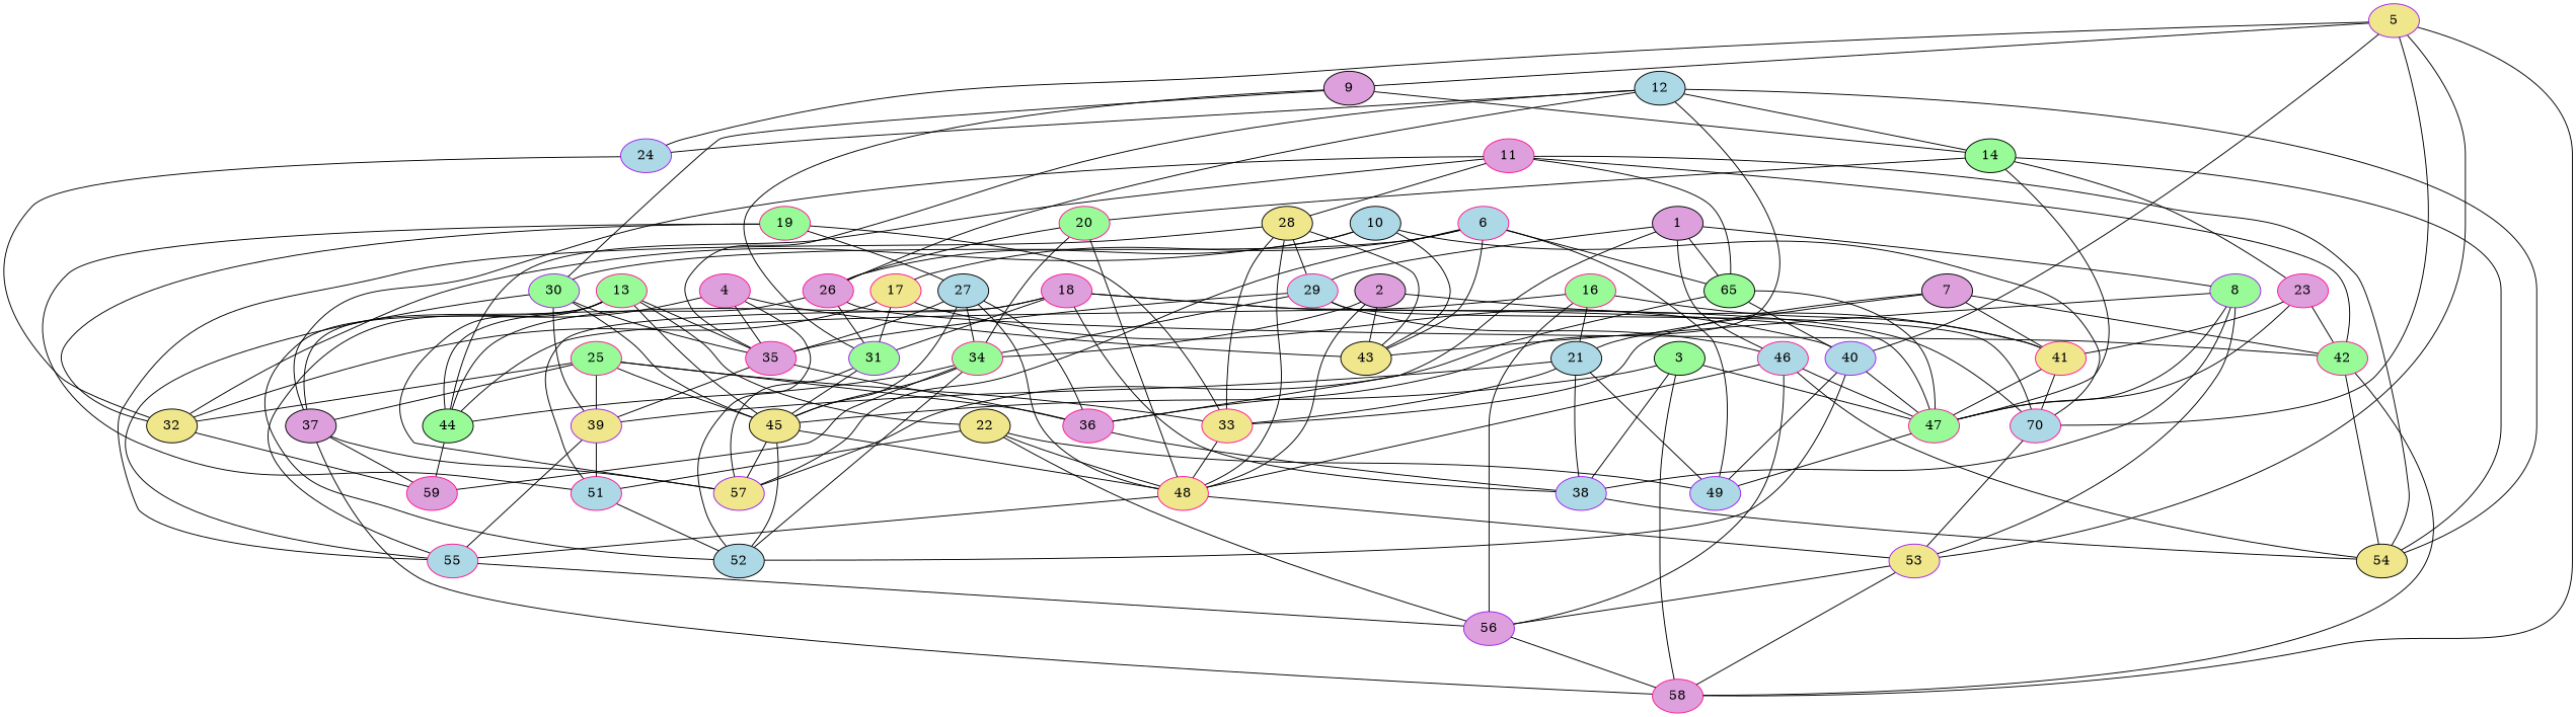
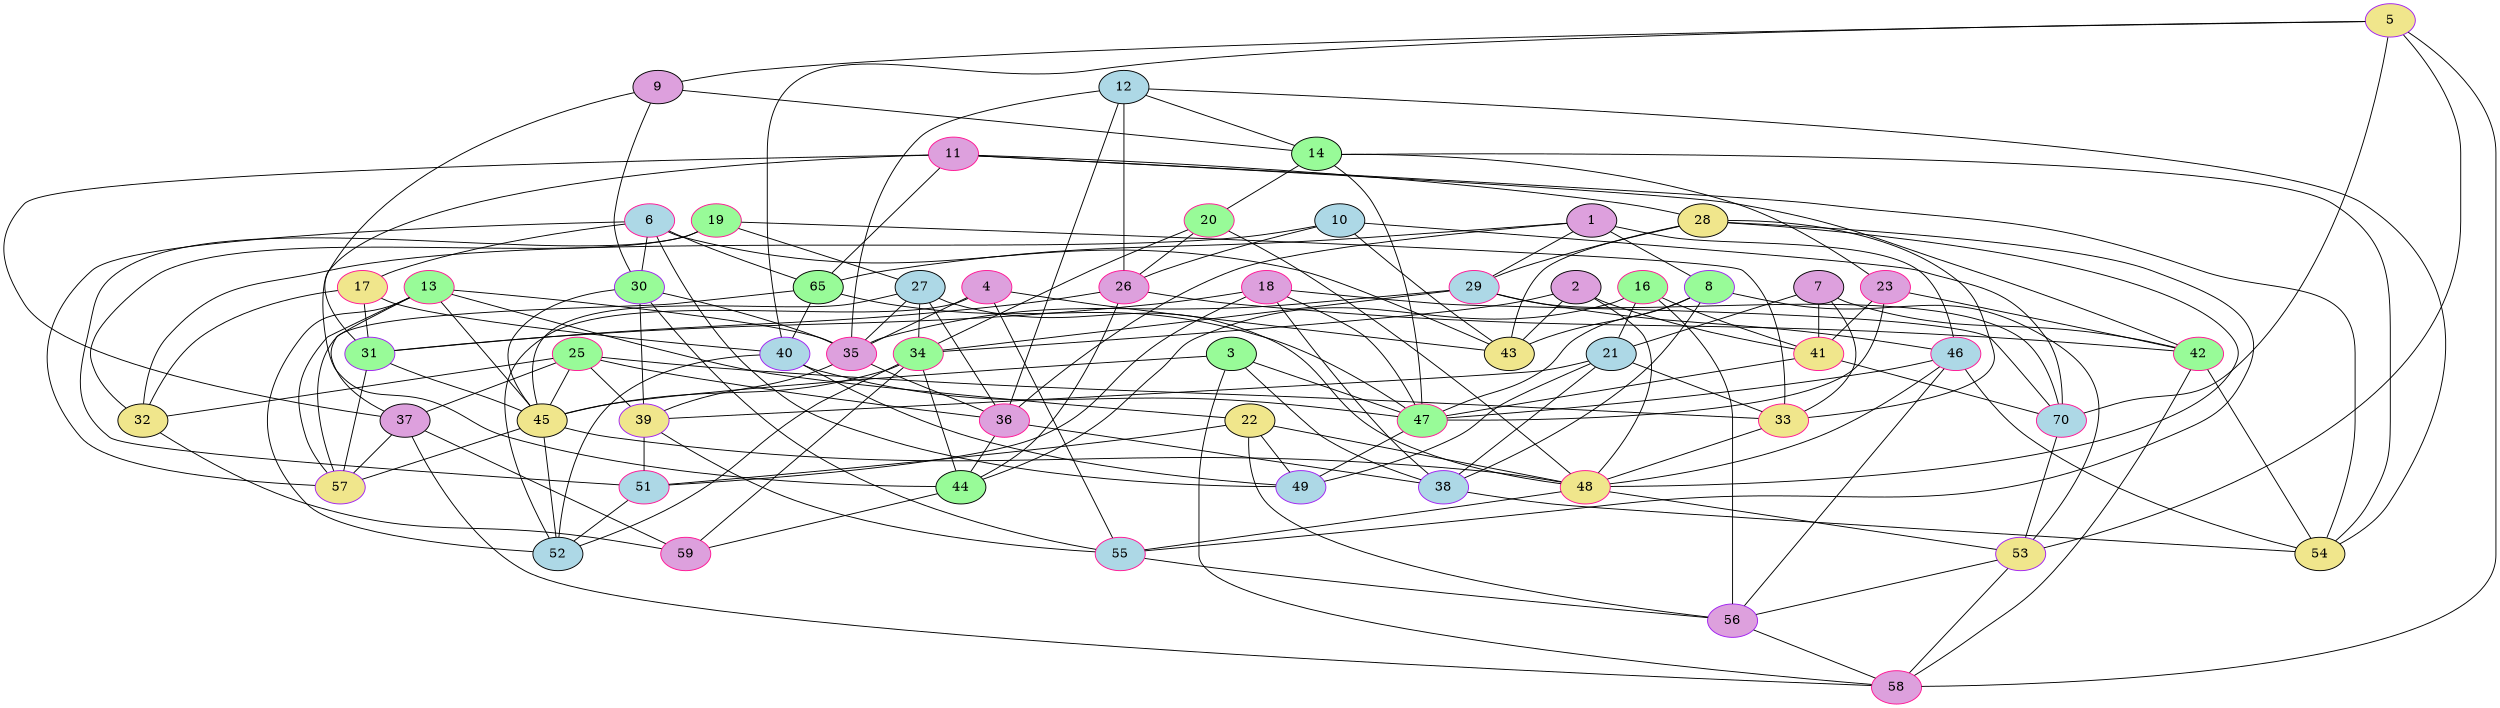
  graph {
    node [color=deeppink fillcolor=plum style=filled]
    edge [weight=1.0]
    1 [color=black]
    8 [color=purple fillcolor=palegreen]
    n3 [color=black fillcolor=palegreen label=65]
    29 [fillcolor=lightblue]
    36
    46 [fillcolor=lightblue]
    43 [color=black fillcolor=khaki]
    38 [color=purple fillcolor=lightblue]
    47 [fillcolor=palegreen]
    53 [color=purple fillcolor=khaki]
    40 [color=purple fillcolor=lightblue]
    57 [color=purple fillcolor=khaki]
    34 [fillcolor=palegreen]
    35
    n15 [fillcolor=lightblue label=70]
    48 [fillcolor=khaki]
    54 [color=black fillcolor=khaki]
    56 [color=purple]
    2 [color=black]
    41 [fillcolor=khaki]
    45 [color=black fillcolor=khaki]
    52 [color=black fillcolor=lightblue]
    44 [color=black fillcolor=palegreen]
    59
    55 [fillcolor=lightblue]
    3 [color=black fillcolor=palegreen]
    58
    49 [color=purple fillcolor=lightblue]
    4
    39 [color=purple fillcolor=khaki]
    5 [color=purple fillcolor=khaki]
    9 [color=black]
-   24 [color=purple fillcolor=lightblue]
    30 [color=purple fillcolor=palegreen]
    14 [color=black fillcolor=palegreen]
    31 [color=purple fillcolor=palegreen]
    32 [color=black fillcolor=khaki]
    6 [fillcolor=lightblue]
    17 [fillcolor=khaki]
    7 [color=black]
    21 [color=black fillcolor=lightblue]
    33 [fillcolor=khaki]
    42 [fillcolor=palegreen]
    20 [fillcolor=palegreen]
    23
    10 [color=black fillcolor=lightblue]
    26
    11
    28 [color=black fillcolor=khaki]
    37 [color=black]
    12 [color=black fillcolor=lightblue]
    13 [fillcolor=palegreen]
    22 [color=black fillcolor=khaki]
    51 [fillcolor=lightblue]
    16 [fillcolor=palegreen]
    18
    19 [fillcolor=palegreen]
    27 [color=black fillcolor=lightblue]
    25 [fillcolor=palegreen]
    1 -- 8 [weight=2.0]
    1 -- n3
    1 -- 29
    1 -- 36
    1 -- 46
    8 -- 43
    8 -- 38
    8 -- 47
    8 -- 53
    n3 -- 47
    n3 -- 40
    n3 -- 57
    29 -- 46
    29 -- 34
    29 -- 35
    29 -- n15
    36 -- 38
    46 -- 47
    46 -- 48
    46 -- 54
    46 -- 56
    38 -- 54
    47 -- 49
    53 -- 56
    53 -- 58
    40 -- 47
    40 -- 52
    40 -- 49
    34 -- 45
    34 -- 52
    34 -- 44
    34 -- 59
    35 -- 36
    35 -- 39
    n15 -- 53
    48 -- 53
    48 -- 55
    56 -- 58
    2 -- 43
    2 -- 34
    2 -- 48
    2 -- 41
    41 -- 47
    41 -- n15
    45 -- 57
    45 -- 48
    45 -- 52
    44 -- 59
    55 -- 56
    3 -- 38
    3 -- 47
    3 -- 45
    3 -- 58
    4 -- 43
    4 -- 35
    4 -- 52
    4 -- 55
    39 -- 55
    39 -- 51
    5 -- 53
    5 -- 40
    5 -- n15
    5 -- 58
    5 -- 9
-   5 -- 24
    9 -- 30
    9 -- 14
    9 -- 31
-   24 -- 32
    30 -- 35
    30 -- 45
    30 -- 55
    30 -- 39
    14 -- 47
    14 -- 54
    14 -- 20
    14 -- 23
    31 -- 57
    31 -- 45
    32 -- 59
    6 -- n3
    6 -- 43
    6 -- 57
    6 -- 49
    6 -- 30
    6 -- 17
    17 -- 40
    17 -- 31
    17 -- 32
    7 -- 41
    7 -- 21
    7 -- 33
    7 -- 42
    21 -- 38
    21 -- 49
    21 -- 39
    21 -- 33
    33 -- 48
    42 -- 54
    42 -- 58
    20 -- 34
    20 -- 48
    20 -- 26
    23 -- 47
    23 -- 41
    23 -- 42
    10 -- 43
    10 -- n15
    10 -- 32
    10 -- 26
    26 -- 44
    26 -- 31
    26 -- 42
    11 -- n3
    11 -- 54
    11 -- 44
    11 -- 42
    11 -- 28
    11 -- 37
    28 -- 29
    28 -- 43
    28 -- 48
    28 -- 55
    28 -- 33
    37 -- 57
    37 -- 59
    37 -- 58
    12 -- 36
    12 -- 35
    12 -- 54
-   12 -- 24
    12 -- 14
    12 -- 26
    13 -- 57
    13 -- 35
    13 -- 45
    13 -- 52
    13 -- 37
    13 -- 22
    22 -- 48
    22 -- 56 [weight=2.0]
    22 -- 49
    22 -- 51
    51 -- 52
    16 -- 56
    16 -- 41
    16 -- 44
    16 -- 21
    18 -- 38
    18 -- 47
    18 -- n15
-   18 -- 44
+   36 -- 44
    18 -- 31
    18 -- 51
    19 -- 32
    19 -- 33
    19 -- 51
    19 -- 27
    27 -- 36
    27 -- 34
    27 -- 35
    27 -- 48
    27 -- 45
    25 -- 36
    25 -- 45
    25 -- 39
    25 -- 32
    25 -- 33
    25 -- 37
  }
